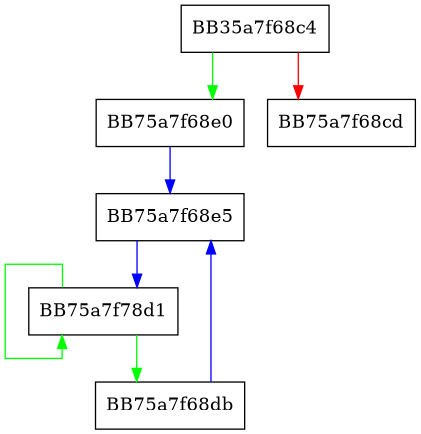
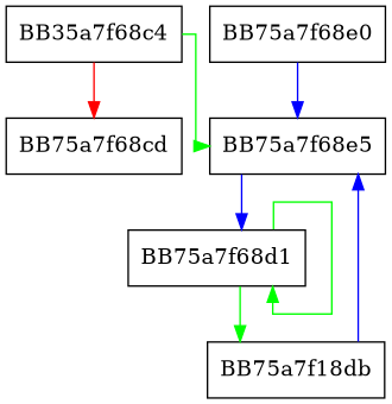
  digraph {
    splines=ortho
    node [shape=box]
    edge [color=green]
    n1 [label=BB35a7f68c4]
    BB75a7f68e0
    BB75a7f68cd
    BB75a7f68e5
-   BB75a7f68d1 [label=BB75a7f78d1]
-   BB75a7f68db
-   n1 -> BB75a7f68e0
+   BB75a7f68d1
+   BB75a7f68db [label=BB75a7f18db]
+   n1 -> BB75a7f68e5
    n1 -> BB75a7f68cd [color=red]
    BB75a7f68e0 -> BB75a7f68e5 [color=blue]
    BB75a7f68e5 -> BB75a7f68d1 [color=blue]
    BB75a7f68d1 -> BB75a7f68d1
    BB75a7f68d1 -> BB75a7f68db
    BB75a7f68db -> BB75a7f68e5 [color=blue]
  }
